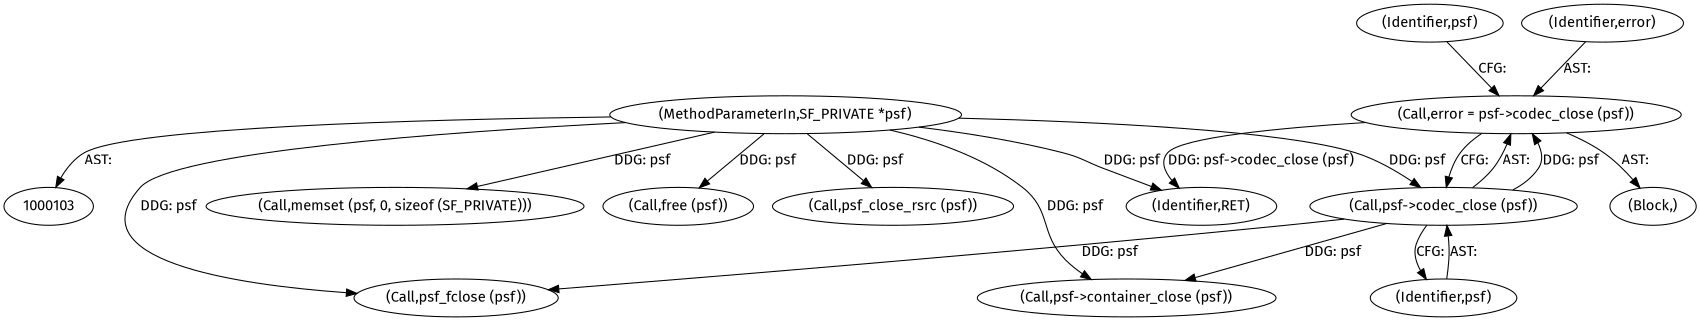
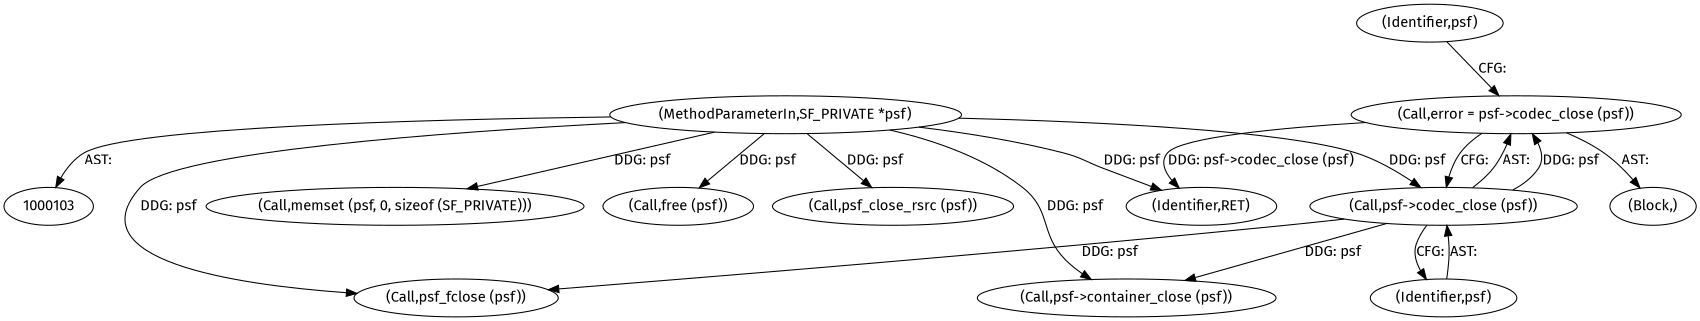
  digraph {
    fontname="Fira Sans"
    node [fontname="Fira Sans"]
    edge [fontname="Fira Sans"]
    n1 [label="(Call,error = psf->codec_close (psf))"]
    n2 [label="(Call,psf->codec_close (psf))"]
    n3 [label="(Identifier,RET)"]
    n4 [label="(Block,)"]
    n5 [label="(Call,psf_fclose (psf))"]
    n6 [label="(Identifier,psf)"]
    n7 [label="(Call,psf->container_close (psf))"]
    n8 [label="(MethodParameterIn,SF_PRIVATE *psf)"]
    n9 [label="(Call,memset (psf, 0, sizeof (SF_PRIVATE)))"]
    n10 [label="(Call,free (psf))"]
    n11 [label="(Call,psf_close_rsrc (psf))"]
    1000103
    n13 [label="(Identifier,psf)"]
-   n14 [label="(Identifier,error)"]
    n1 -> n2 [label="CFG: "]
    n1 -> n3 [label="DDG: psf->codec_close (psf)"]
    n1 -> n4 [label="AST: "]
    n2 -> n1 [label="AST: "]
    n2 -> n1 [label="DDG: psf"]
    n2 -> n5 [label="DDG: psf"]
    n2 -> n6 [label="CFG: "]
    n2 -> n7 [label="DDG: psf"]
    n6 -> n2 [label="AST: "]
    n8 -> n2 [label="DDG: psf"]
    n8 -> n3 [label="DDG: psf"]
    n8 -> n5 [label="DDG: psf"]
    n8 -> n7 [label="DDG: psf"]
    n8 -> n9 [label="DDG: psf"]
    n8 -> n10 [label="DDG: psf"]
    n8 -> n11 [label="DDG: psf"]
    n8 -> 1000103 [label="AST: "]
    n13 -> n1 [label="CFG: "]
-   n14 -> n1 [label="AST: "]
  }
